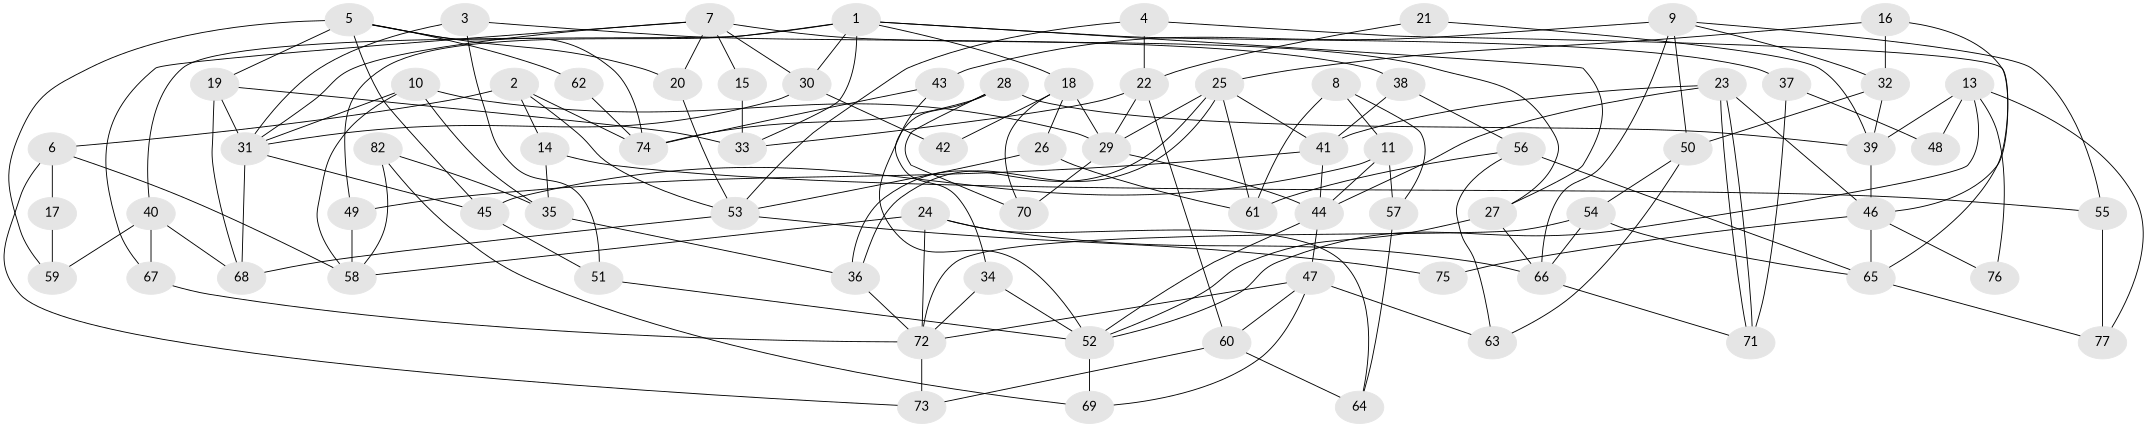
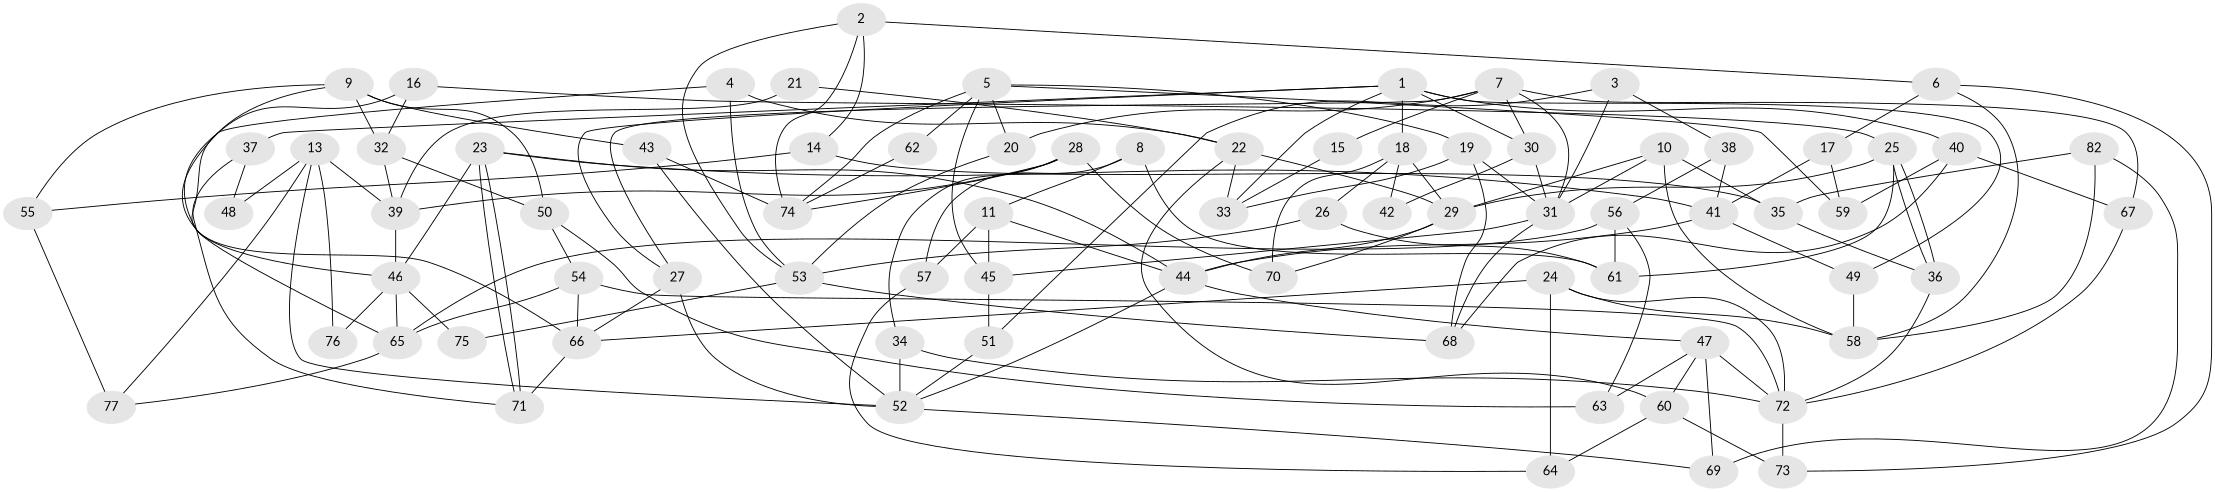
  graph {
    fontname=Lato
    node [color=gray90 fontname=Lato style=filled]
    edge [fontname=Lato]
    1
    18
    27
    30
    33
    37
    40
    49
    29
    26
    42
    70
    66
    52
    31
    48
    71
    59
    67
    68
    58
    2
    6
    14
    53
    74
    17
    73
    55
    35
    75
    3
    38
    51
    45
    41
    56
    4
    22
    65
    60
    77
    5
    19
    20
    62
    7
    15
    72
    8
    11
    57
    61
    44
    64
    9
    32
    43
    50
    39
    63
    54
    10
    36
    47
    n66 [label=82]
    69
    13
    76
    46
    16
    25
    21
    23
    24
    28
    34
    1 -- 18
    1 -- 27
    1 -- 30
    1 -- 33
    1 -- 37
    1 -- 40
    1 -- 49
    18 -- 29
    18 -- 26
    18 -- 42
    18 -- 70
    27 -- 66
    27 -- 52
    30 -- 42
    30 -- 31
    37 -- 48
    37 -- 71
    40 -- 59
    40 -- 67
    40 -- 68
    49 -- 58
    29 -- 70
    29 -- 44
    26 -- 53
    26 -- 61
    66 -- 71
    52 -- 69
    31 -- 68
    31 -- 45
    67 -- 72
    2 -- 6
    2 -- 14
    2 -- 53
    2 -- 74
    6 -- 58
    6 -- 17
    6 -- 73
    14 -- 55
    14 -- 35
    53 -- 68
    53 -- 75
    17 -- 59
-   25 -- 41
+   17 -- 41
    55 -- 77
    35 -- 36
    3 -- 31
    3 -- 38
    3 -- 51
    38 -- 41
    38 -- 56
    51 -- 52
    45 -- 51
    41 -- 49
    41 -- 44
    56 -- 65
    56 -- 61
    56 -- 63
    4 -- 53
    4 -- 22
    4 -- 65
    22 -- 33
    22 -- 29
    22 -- 60
    65 -- 77
    60 -- 73
    60 -- 64
    5 -- 59
    5 -- 74
    5 -- 45
    5 -- 19
    5 -- 20
    5 -- 62
    19 -- 33
    19 -- 31
    19 -- 68
    20 -- 53
    62 -- 74
    7 -- 27
    7 -- 30
    7 -- 31
    7 -- 67
    7 -- 20
    7 -- 15
    15 -- 33
    72 -- 73
    8 -- 11
    8 -- 57
    8 -- 61
    11 -- 45
    11 -- 57
    11 -- 44
    57 -- 64
    44 -- 52
    44 -- 47
    9 -- 66
    9 -- 55
    9 -- 32
    9 -- 43
    9 -- 50
    32 -- 50
    32 -- 39
    43 -- 52
    43 -- 74
    50 -- 63
    50 -- 54
    39 -- 46
    54 -- 66
    54 -- 65
    54 -- 72
    10 -- 29
    10 -- 31
    10 -- 58
    10 -- 35
    36 -- 72
    47 -- 60
    47 -- 72
    47 -- 63
    47 -- 69
    n66 -- 58
    n66 -- 35
    n66 -- 69
    13 -- 52
    13 -- 48
    13 -- 77
    13 -- 39
    13 -- 76
    46 -- 75
    46 -- 65
    46 -- 76
    16 -- 32
    16 -- 46
    16 -- 25
    25 -- 29
    25 -- 61
    25 -- 36
    25 -- 36
    21 -- 22
    21 -- 39
    23 -- 71
    23 -- 71
    23 -- 41
    23 -- 44
    23 -- 46
    24 -- 66
    24 -- 58
    24 -- 72
    24 -- 64
    28 -- 70
    28 -- 74
    28 -- 39
    28 -- 34
    34 -- 52
    34 -- 72
  }
